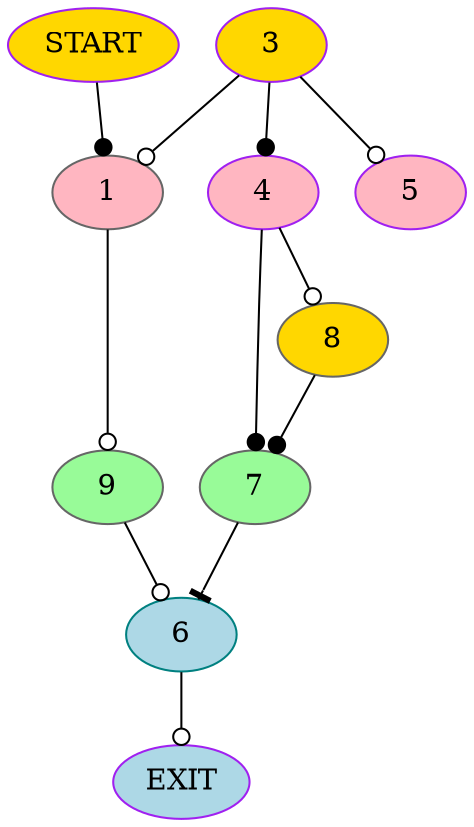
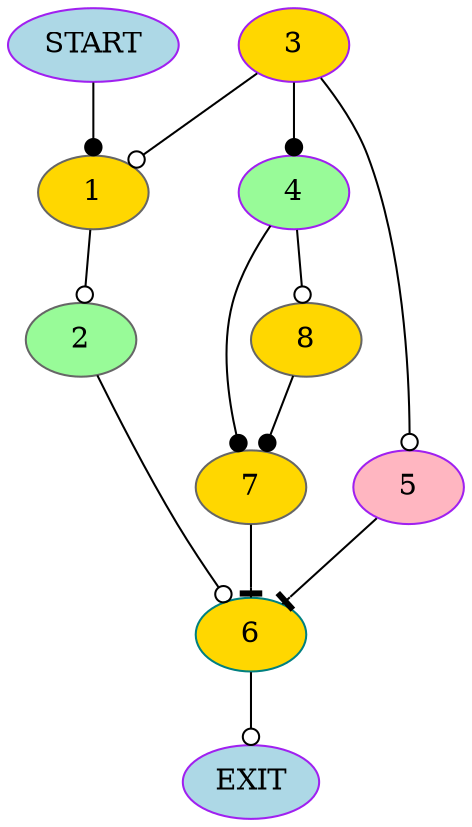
  digraph {
    node [color=purple fillcolor=lightpink style=filled]
    edge [arrowhead=odot]
-   n1 [fillcolor=gold label=START]
-   1 [color=gray40]
-   2 [color=gray40 fillcolor=palegreen label=9]
+   n1 [fillcolor=lightblue label=START]
+   1 [color=gray40 fillcolor=gold]
+   2 [color=gray40 fillcolor=palegreen]
    n4 [fillcolor=lightblue label=EXIT]
-   6 [color=teal fillcolor=lightblue]
+   6 [color=teal fillcolor=gold]
    3 [fillcolor=gold]
-   4
+   4 [fillcolor=palegreen]
    5
-   7 [color=gray40 fillcolor=palegreen]
+   7 [color=gray40 fillcolor=gold]
    8 [color=gray40 fillcolor=gold]
    n1 -> 1 [arrowhead=dot]
    1 -> 2
    2 -> 6
    6 -> n4
    3 -> 1
    3 -> 4 [arrowhead=dot]
    3 -> 5
    4 -> 7 [arrowhead=dot]
    4 -> 8
+   5 -> 6 [arrowhead=tee]
    7 -> 6 [arrowhead=tee]
    8 -> 7 [arrowhead=dot]
  }
